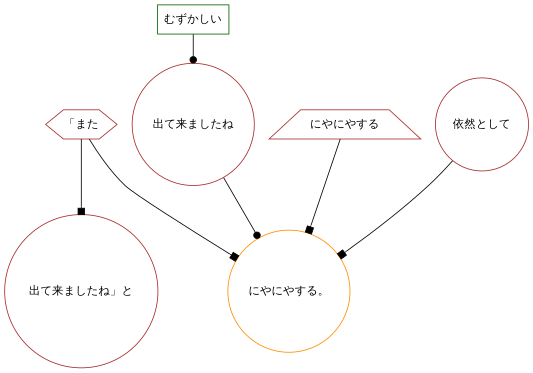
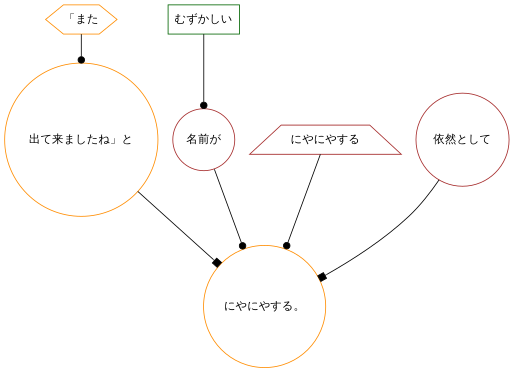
  digraph {
    fontname=Merriweather
    node [color=darkorange fontname=Merriweather shape=circle]
    edge [arrowhead=box fontname=Merriweather]
-   n1 [color=brown label="「また" shape=hexagon]
-   n2 [color=brown label="出て来ましたね」と"]
+   n1 [label="「また" shape=hexagon]
+   n2 [label="出て来ましたね」と"]
    n3 [label="にやにやする。"]
    n4 [color=darkgreen label="むずかしい" shape=box]
-   n5 [color=brown label="出て来ましたね"]
+   n5 [color=brown label="名前が"]
    n6 [color=brown label="にやにやする" shape=trapezium]
    n7 [color=brown label="依然として"]
-   n1 -> n2
-   n1 -> n3
+   n1 -> n2 [arrowhead=dot]
+   n2 -> n3
    n4 -> n5 [arrowhead=dot]
    n5 -> n3 [arrowhead=dot]
-   n6 -> n3
+   n6 -> n3 [arrowhead=dot]
    n7 -> n3
  }
